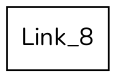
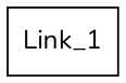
  digraph {
    rankdir=LR
    fontname=Nunito
-   n1 [label=Link_8 shape=box fontname=Nunito]
+   n1 [label=Link_1 shape=box fontname=Nunito]
  }
